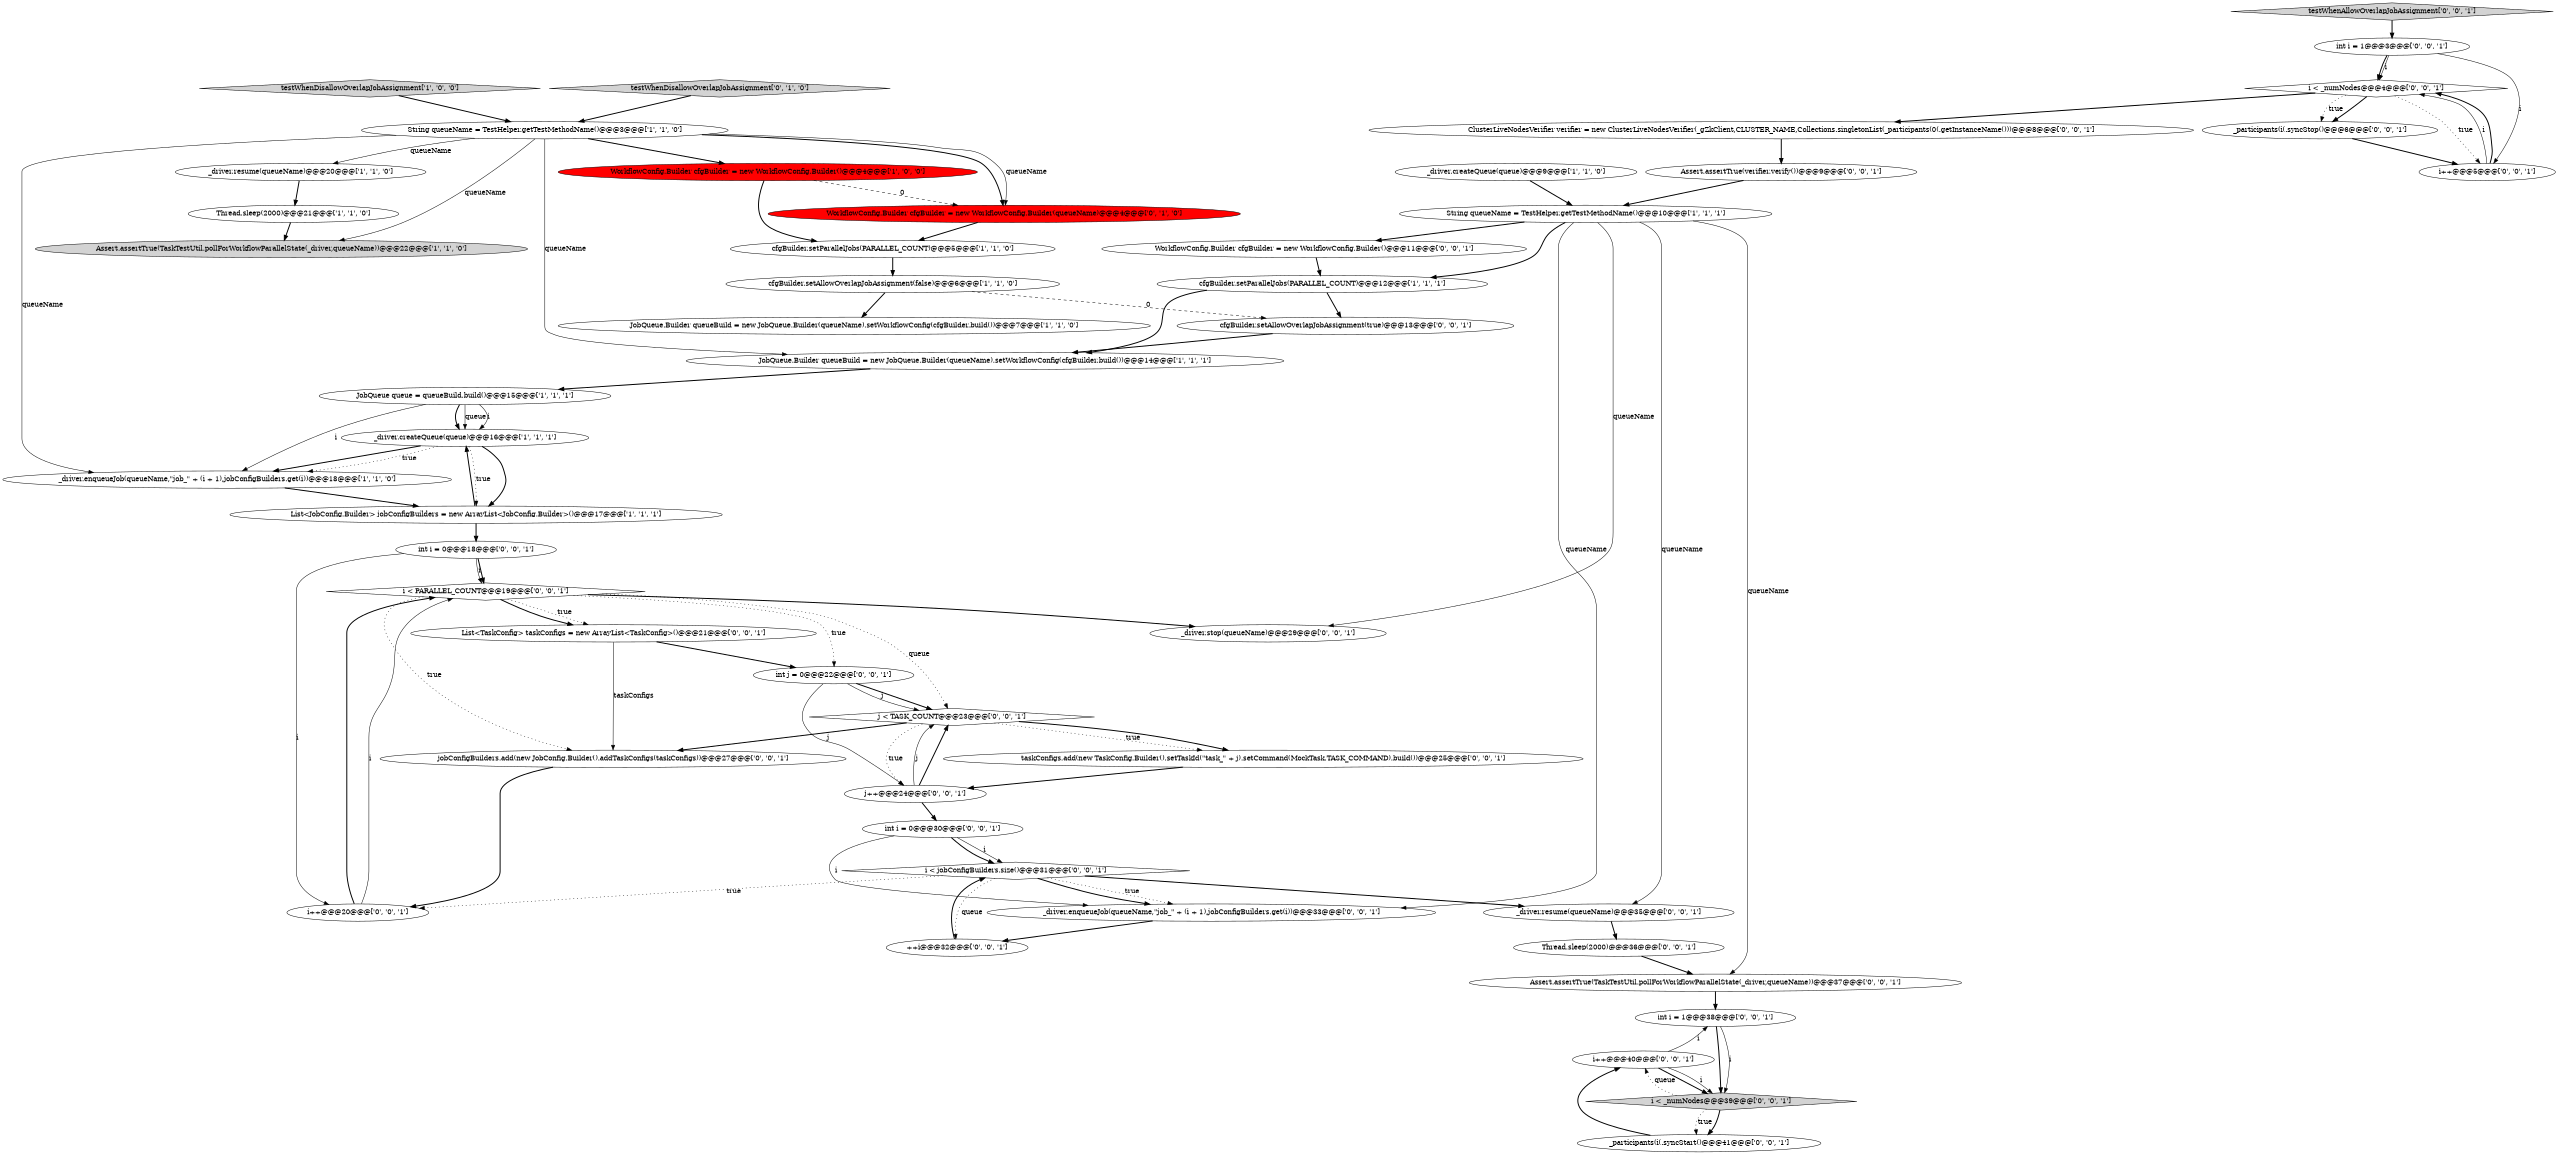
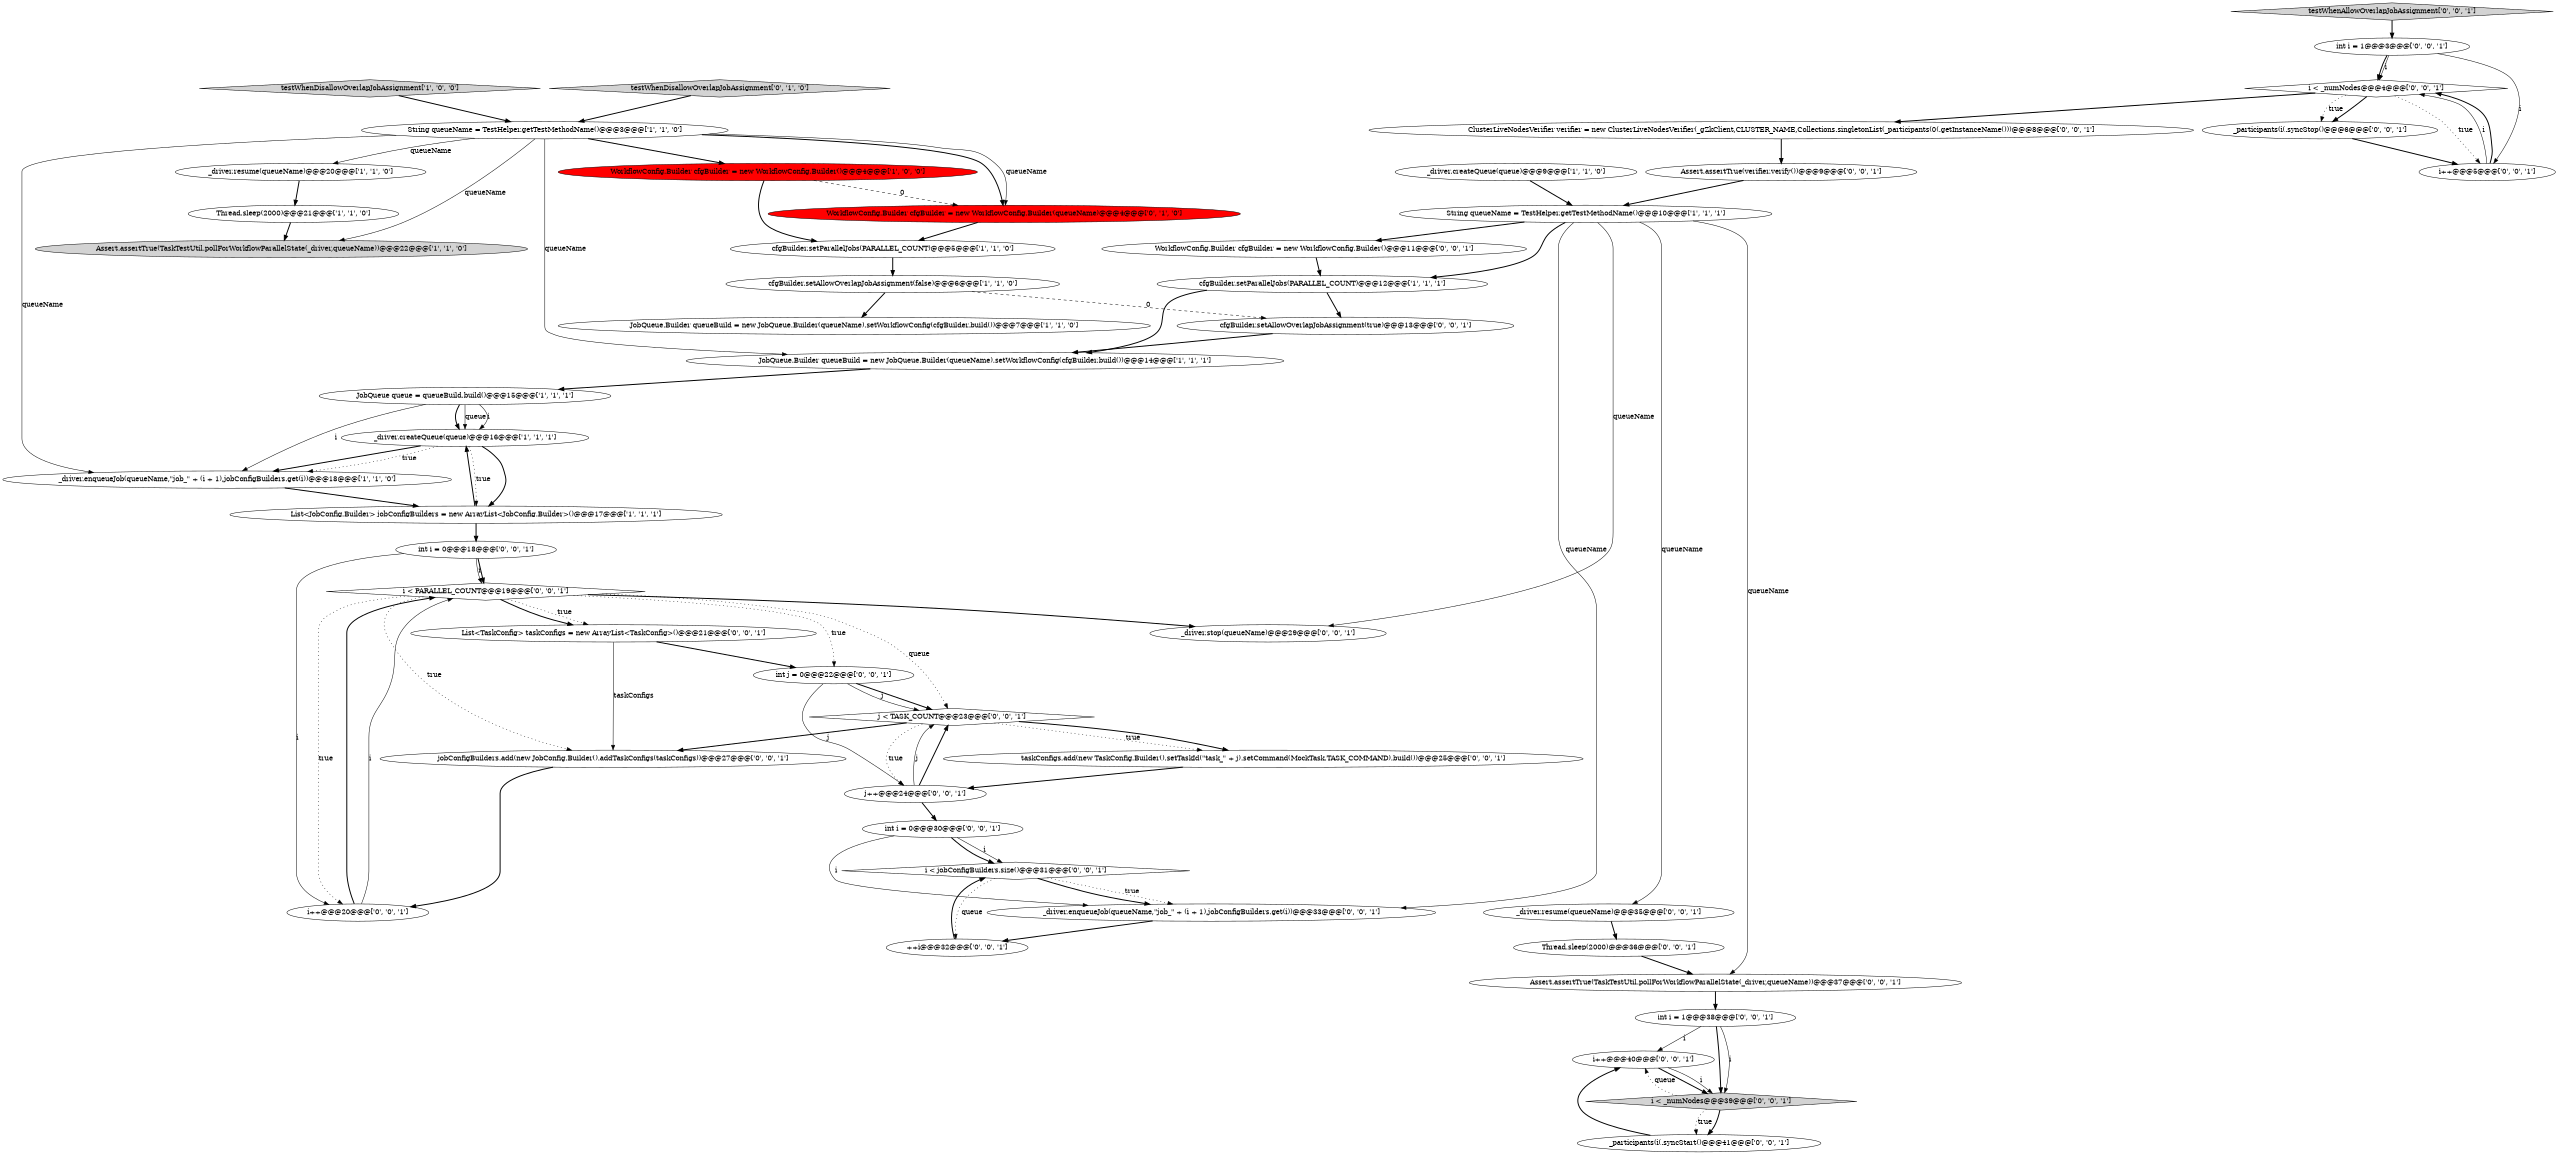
  digraph {
    node [fillcolor=white shape=ellipse style=filled]
    edge [style=bold]
    n1 [fillcolor=red label="WorkflowConfig.Builder cfgBuilder = new WorkflowConfig.Builder(queueName)@@@4@@@['0', '1', '0']"]
    n2 [label="cfgBuilder.setParallelJobs(PARALLEL_COUNT)@@@5@@@['1', '1', '0']"]
    n3 [label="cfgBuilder.setAllowOverlapJobAssignment(false)@@@6@@@['1', '1', '0']"]
    n4 [label="i < jobConfigBuilders.size()@@@31@@@['0', '0', '1']" shape=diamond]
    n5 [label="_driver.resume(queueName)@@@35@@@['0', '0', '1']"]
    n6 [label="++i@@@32@@@['0', '0', '1']"]
    n7 [label="_driver.enqueueJob(queueName,\"job_\" + (i + 1),jobConfigBuilders.get(i))@@@33@@@['0', '0', '1']"]
    n8 [label="Thread.sleep(2000)@@@36@@@['0', '0', '1']"]
    n9 [label="Assert.assertTrue(TaskTestUtil.pollForWorkflowParallelState(_driver,queueName))@@@37@@@['0', '0', '1']"]
    n10 [label="int i = 1@@@38@@@['0', '0', '1']"]
    n11 [label="i++@@@40@@@['0', '0', '1']"]
    n12 [fillcolor=lightgray label="i < _numNodes@@@39@@@['0', '0', '1']" shape=diamond]
    n13 [label="Thread.sleep(2000)@@@21@@@['1', '1', '0']"]
    n14 [fillcolor=lightgray label="Assert.assertTrue(TaskTestUtil.pollForWorkflowParallelState(_driver,queueName))@@@22@@@['1', '1', '0']"]
    n15 [fillcolor=lightgray label="testWhenAllowOverlapJobAssignment['0', '0', '1']" shape=diamond]
    n16 [label="int i = 1@@@3@@@['0', '0', '1']"]
    n17 [label="i++@@@5@@@['0', '0', '1']"]
    n18 [label="i < _numNodes@@@4@@@['0', '0', '1']" shape=diamond]
    n19 [label="cfgBuilder.setParallelJobs(PARALLEL_COUNT)@@@12@@@['1', '1', '1']"]
    n20 [label="cfgBuilder.setAllowOverlapJobAssignment(true)@@@13@@@['0', '0', '1']"]
    n21 [label="JobQueue.Builder queueBuild = new JobQueue.Builder(queueName).setWorkflowConfig(cfgBuilder.build())@@@14@@@['1', '1', '1']"]
    n22 [label="JobQueue queue = queueBuild.build()@@@15@@@['1', '1', '1']"]
    n23 [label="i < PARALLEL_COUNT@@@19@@@['0', '0', '1']" shape=diamond]
    n24 [label="int j = 0@@@22@@@['0', '0', '1']"]
    n25 [label="List<TaskConfig> taskConfigs = new ArrayList<TaskConfig>()@@@21@@@['0', '0', '1']"]
    n26 [label="_driver.stop(queueName)@@@29@@@['0', '0', '1']"]
    n27 [label="jobConfigBuilders.add(new JobConfig.Builder().addTaskConfigs(taskConfigs))@@@27@@@['0', '0', '1']"]
    n28 [label="j < TASK_COUNT@@@23@@@['0', '0', '1']" shape=diamond]
    n29 [label="i++@@@20@@@['0', '0', '1']"]
    n30 [label="j++@@@24@@@['0', '0', '1']"]
    n31 [label="taskConfigs.add(new TaskConfig.Builder().setTaskId(\"task_\" + j).setCommand(MockTask.TASK_COMMAND).build())@@@25@@@['0', '0', '1']"]
    n32 [label="_participants(i(.syncStart()@@@41@@@['0', '0', '1']"]
    n33 [label="_participants(i(.syncStop()@@@6@@@['0', '0', '1']"]
    n34 [label="ClusterLiveNodesVerifier verifier = new ClusterLiveNodesVerifier(_gZkClient,CLUSTER_NAME,Collections.singletonList(_participants(0(.getInstanceName()))@@@8@@@['0', '0', '1']"]
    n35 [label="_driver.createQueue(queue)@@@16@@@['1', '1', '1']"]
    n36 [label="List<JobConfig.Builder> jobConfigBuilders = new ArrayList<JobConfig.Builder>()@@@17@@@['1', '1', '1']"]
    n37 [label="_driver.enqueueJob(queueName,\"job_\" + (i + 1),jobConfigBuilders.get(i))@@@18@@@['1', '1', '0']"]
    n38 [label="int i = 0@@@18@@@['0', '0', '1']"]
    n39 [label="_driver.resume(queueName)@@@20@@@['1', '1', '0']"]
    n40 [label="String queueName = TestHelper.getTestMethodName()@@@10@@@['1', '1', '1']"]
    n41 [label="WorkflowConfig.Builder cfgBuilder = new WorkflowConfig.Builder()@@@11@@@['0', '0', '1']"]
    n42 [label="int i = 0@@@30@@@['0', '0', '1']"]
    n43 [fillcolor=lightgray label="testWhenDisallowOverlapJobAssignment['0', '1', '0']" shape=diamond]
    n44 [label="String queueName = TestHelper.getTestMethodName()@@@3@@@['1', '1', '0']"]
    n45 [fillcolor=red label="WorkflowConfig.Builder cfgBuilder = new WorkflowConfig.Builder()@@@4@@@['1', '0', '0']"]
    n46 [label="JobQueue.Builder queueBuild = new JobQueue.Builder(queueName).setWorkflowConfig(cfgBuilder.build())@@@7@@@['1', '1', '0']"]
    n47 [label="Assert.assertTrue(verifier.verify())@@@9@@@['0', '0', '1']"]
    n48 [label="_driver.createQueue(queue)@@@9@@@['1', '1', '0']"]
    n49 [fillcolor=lightgray label="testWhenDisallowOverlapJobAssignment['1', '0', '0']" shape=diamond]
    n1 -> n2
    n2 -> n3
    n3 -> n20 [label=0 style=dashed]
    n3 -> n46
-   n4 -> n5
    n4 -> n6 [label=queue style=dotted]
    n4 -> n7 [label=true style=dotted]
    n4 -> n7
    n5 -> n8
    n6 -> n4
    n7 -> n6
    n8 -> n9
    n9 -> n10
-   n11 -> n10 [label=i style=solid]
+   n10 -> n11 [label=i style=solid]
    n10 -> n12
    n10 -> n12 [label=i style=solid]
    n11 -> n12
    n11 -> n12 [label=i style=solid]
    n12 -> n11 [label=queue style=dotted]
    n12 -> n32
    n12 -> n32 [label=true style=dotted]
    n13 -> n14
    n15 -> n16
    n16 -> n17 [label=i style=solid]
    n16 -> n18
    n16 -> n18 [label=i style=solid]
    n17 -> n18 [label=i style=solid]
    n17 -> n18
    n18 -> n17 [label=true style=dotted]
    n18 -> n33
    n18 -> n33 [label=true style=dotted]
    n18 -> n34
    n19 -> n20
    n19 -> n21
    n20 -> n21
    n21 -> n22
    n22 -> n35
    n22 -> n35 [label=queue style=solid]
    n22 -> n35 [label=i style=solid]
    n22 -> n37 [label=i style=solid]
    n23 -> n24 [label=true style=dotted]
    n23 -> n25 [label=true style=dotted]
    n23 -> n25
    n23 -> n26
    n23 -> n27 [label=true style=dotted]
    n23 -> n28 [label=queue style=dotted]
-   n4 -> n29 [label=true style=dotted]
+   n23 -> n29 [label=true style=dotted]
    n24 -> n28
    n24 -> n28 [label=j style=solid]
    n24 -> n30 [label=j style=solid]
    n25 -> n24
    n25 -> n27 [label=taskConfigs style=solid]
    n27 -> n29
    n28 -> n27
    n28 -> n30 [label=true style=dotted]
    n28 -> n31 [label=true style=dotted]
    n28 -> n31
    n29 -> n23 [label=i style=solid]
    n29 -> n23
    n30 -> n28 [label=j style=solid]
    n30 -> n28
    n30 -> n42
    n31 -> n30
    n32 -> n11
    n33 -> n17
    n34 -> n47
    n35 -> n36
    n35 -> n36 [label=true style=dotted]
    n35 -> n37 [label=true style=dotted]
    n35 -> n37
    n36 -> n35
    n36 -> n38
    n37 -> n36
    n38 -> n23
    n38 -> n23 [label=i style=solid]
    n38 -> n29 [label=i style=solid]
    n39 -> n13
    n40 -> n5 [label=queueName style=solid]
    n40 -> n7 [label=queueName style=solid]
    n40 -> n9 [label=queueName style=solid]
    n40 -> n19
    n40 -> n26 [label=queueName style=solid]
    n40 -> n41
    n41 -> n19
    n42 -> n4 [label=i style=solid]
    n42 -> n4
    n42 -> n7 [label=i style=solid]
    n43 -> n44
    n44 -> n1
    n44 -> n1 [label=queueName style=solid]
    n44 -> n14 [label=queueName style=solid]
    n44 -> n21 [label=queueName style=solid]
    n44 -> n37 [label=queueName style=solid]
    n44 -> n39 [label=queueName style=solid]
    n44 -> n45
    n45 -> n1 [label=0 style=dashed]
    n45 -> n2
    n47 -> n40
    n48 -> n40
    n49 -> n44
  }
